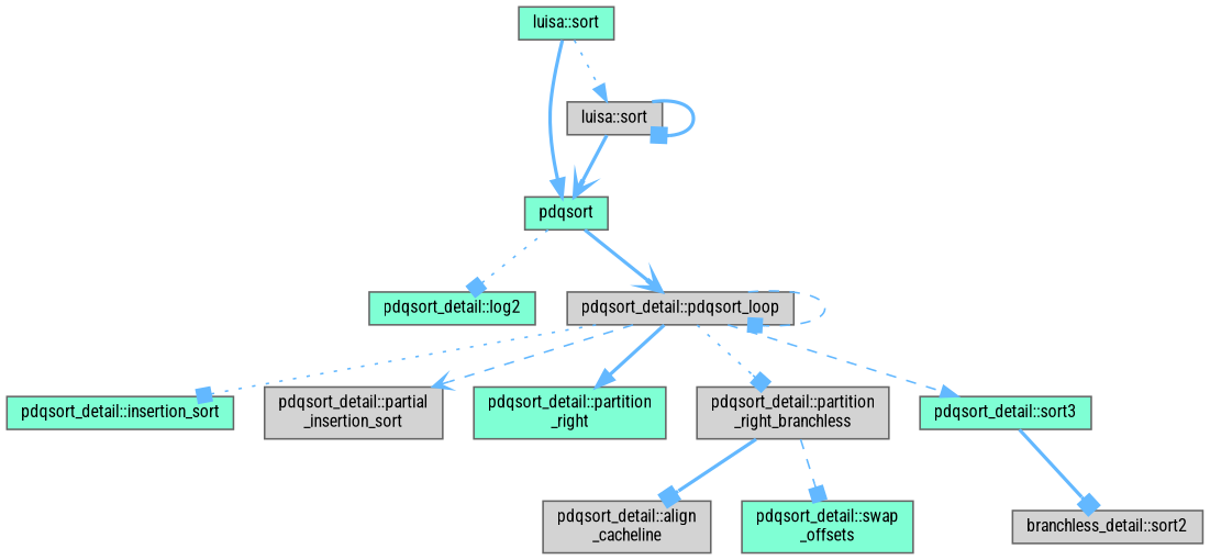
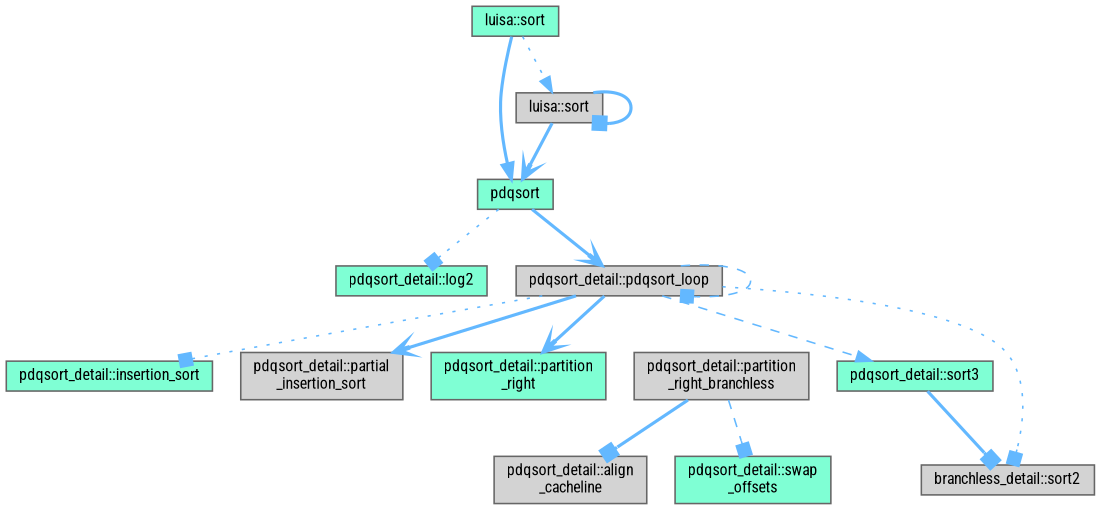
  digraph {
    fontname="Roboto Condensed"
    rankdir=TB
    node [color=grey40 fillcolor=aquamarine fontname="Roboto Condensed" fontsize=10 shape=box style=filled]
    edge [arrowhead=box color=steelblue1 fontname="Roboto Condensed" fontsize=10 labelfontname=Helvetica labelfontsize=10 style=bold]
    n1 [color=gray40 fontcolor=black height=0.2 label="luisa::sort" width=0.4]
    n2 [height=0.2 label=pdqsort width=0.4]
    n3 [fillcolor=lightgrey height=0.2 label="luisa::sort" width=0.4]
    n4 [height=0.2 label="pdqsort_detail::log2" width=0.4]
    n5 [fillcolor=lightgrey height=0.2 label="pdqsort_detail::pdqsort_loop" width=0.4]
    n6 [height=0.2 label="pdqsort_detail::insertion_sort" width=0.4]
    n7 [fillcolor=lightgrey height=0.2 label="pdqsort_detail::partial\l_insertion_sort" width=0.4]
    n8 [height=0.2 label="pdqsort_detail::partition\l_right" width=0.4]
    n9 [fillcolor=lightgrey height=0.2 label="pdqsort_detail::partition\l_right_branchless" width=0.4]
    n10 [height=0.2 label="pdqsort_detail::sort3" width=0.4]
    n11 [fillcolor=lightgrey height=0.2 label="pdqsort_detail::align\l_cacheline" width=0.4]
    n12 [height=0.2 label="pdqsort_detail::swap\l_offsets" width=0.4]
    n13 [fillcolor=lightgrey height=0.2 label="branchless_detail::sort2" width=0.4]
    n1 -> n2 [arrowhead=normal]
    n1 -> n3 [arrowhead=normal style=dotted]
    n2 -> n4 [style=dotted]
    n2 -> n5 [arrowhead=vee]
    n3 -> n2 [arrowhead=vee]
    n3 -> n3
    n5 -> n5 [style=dashed]
    n5 -> n6 [style=dotted]
-   n5 -> n7 [arrowhead=vee style=dashed]
-   n5 -> n8 [arrowhead=normal]
-   n5 -> n9 [style=dotted]
+   n5 -> n7 [arrowhead=vee]
+   n5 -> n8 [arrowhead=vee]
+   n5 -> n13 [style=dotted]
    n5 -> n10 [arrowhead=normal style=dashed]
    n9 -> n11
    n9 -> n12 [style=dashed]
    n10 -> n13
  }
